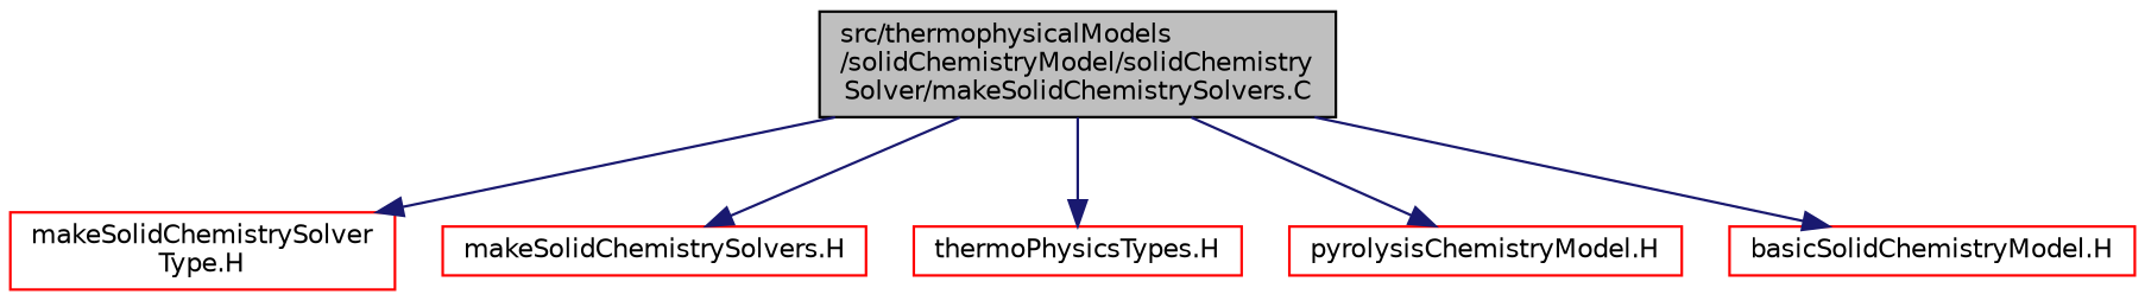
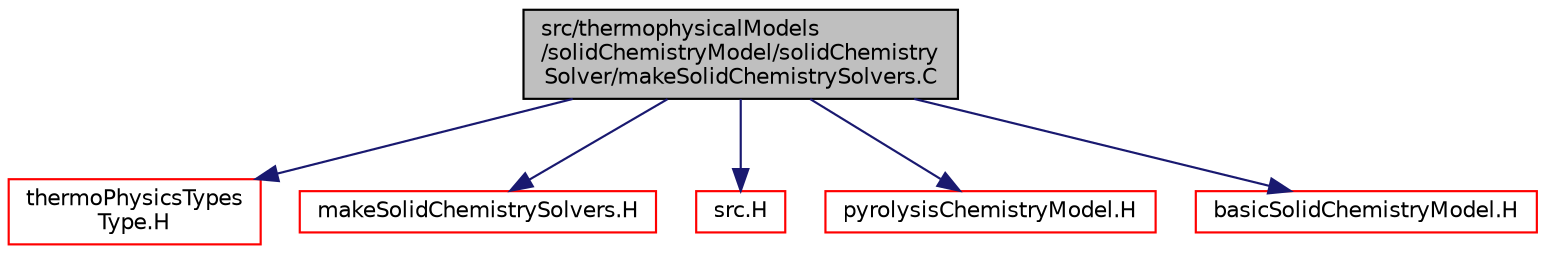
  digraph {
    node [color=red fontname=Helvetica fontsize=10 shape=record]
    edge [color=midnightblue fontname=Helvetica fontsize=10 labelfontname=Helvetica labelfontsize=10 style=solid]
    n1 [color=black fillcolor=grey75 fontcolor=black height=0.2 label="src/thermophysicalModels\l/solidChemistryModel/solidChemistry\lSolver/makeSolidChemistrySolvers.C" style=filled width=0.4]
-   n2 [height=0.2 label="makeSolidChemistrySolver\lType.H" width=0.4]
+   n2 [height=0.2 label="thermoPhysicsTypes\lType.H" width=0.4]
    n3 [height=0.2 label="makeSolidChemistrySolvers.H" width=0.4]
-   n4 [height=0.2 label="thermoPhysicsTypes.H" width=0.4]
+   n4 [height=0.2 label="src.H" width=0.4]
    n5 [height=0.2 label="pyrolysisChemistryModel.H" width=0.4]
    n6 [height=0.2 label="basicSolidChemistryModel.H" width=0.4]
    n1 -> n2
    n1 -> n3
    n1 -> n4
    n1 -> n5
    n1 -> n6
  }
